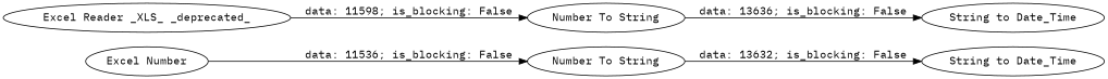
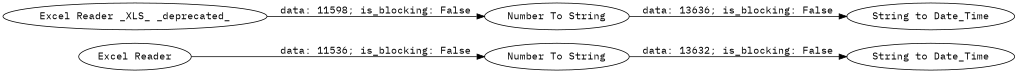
  digraph {
    rankdir=LR
    fontname="IBM Plex Mono"
    node [fontname="IBM Plex Mono"]
    edge [fontname="IBM Plex Mono"]
    n1 [label="Number To String"]
    n2 [label="String to Date_Time"]
    n3 [label="Excel Reader _XLS_ _deprecated_"]
    n4 [label="Number To String"]
    n5 [label="String to Date_Time"]
-   n6 [label="Excel Number"]
+   n6 [label="Excel Reader"]
    n1 -> n2 [label="data: 13632; is_blocking: False"]
    n3 -> n4 [label="data: 11598; is_blocking: False"]
    n4 -> n5 [label="data: 13636; is_blocking: False"]
    n6 -> n1 [label="data: 11536; is_blocking: False"]
  }
